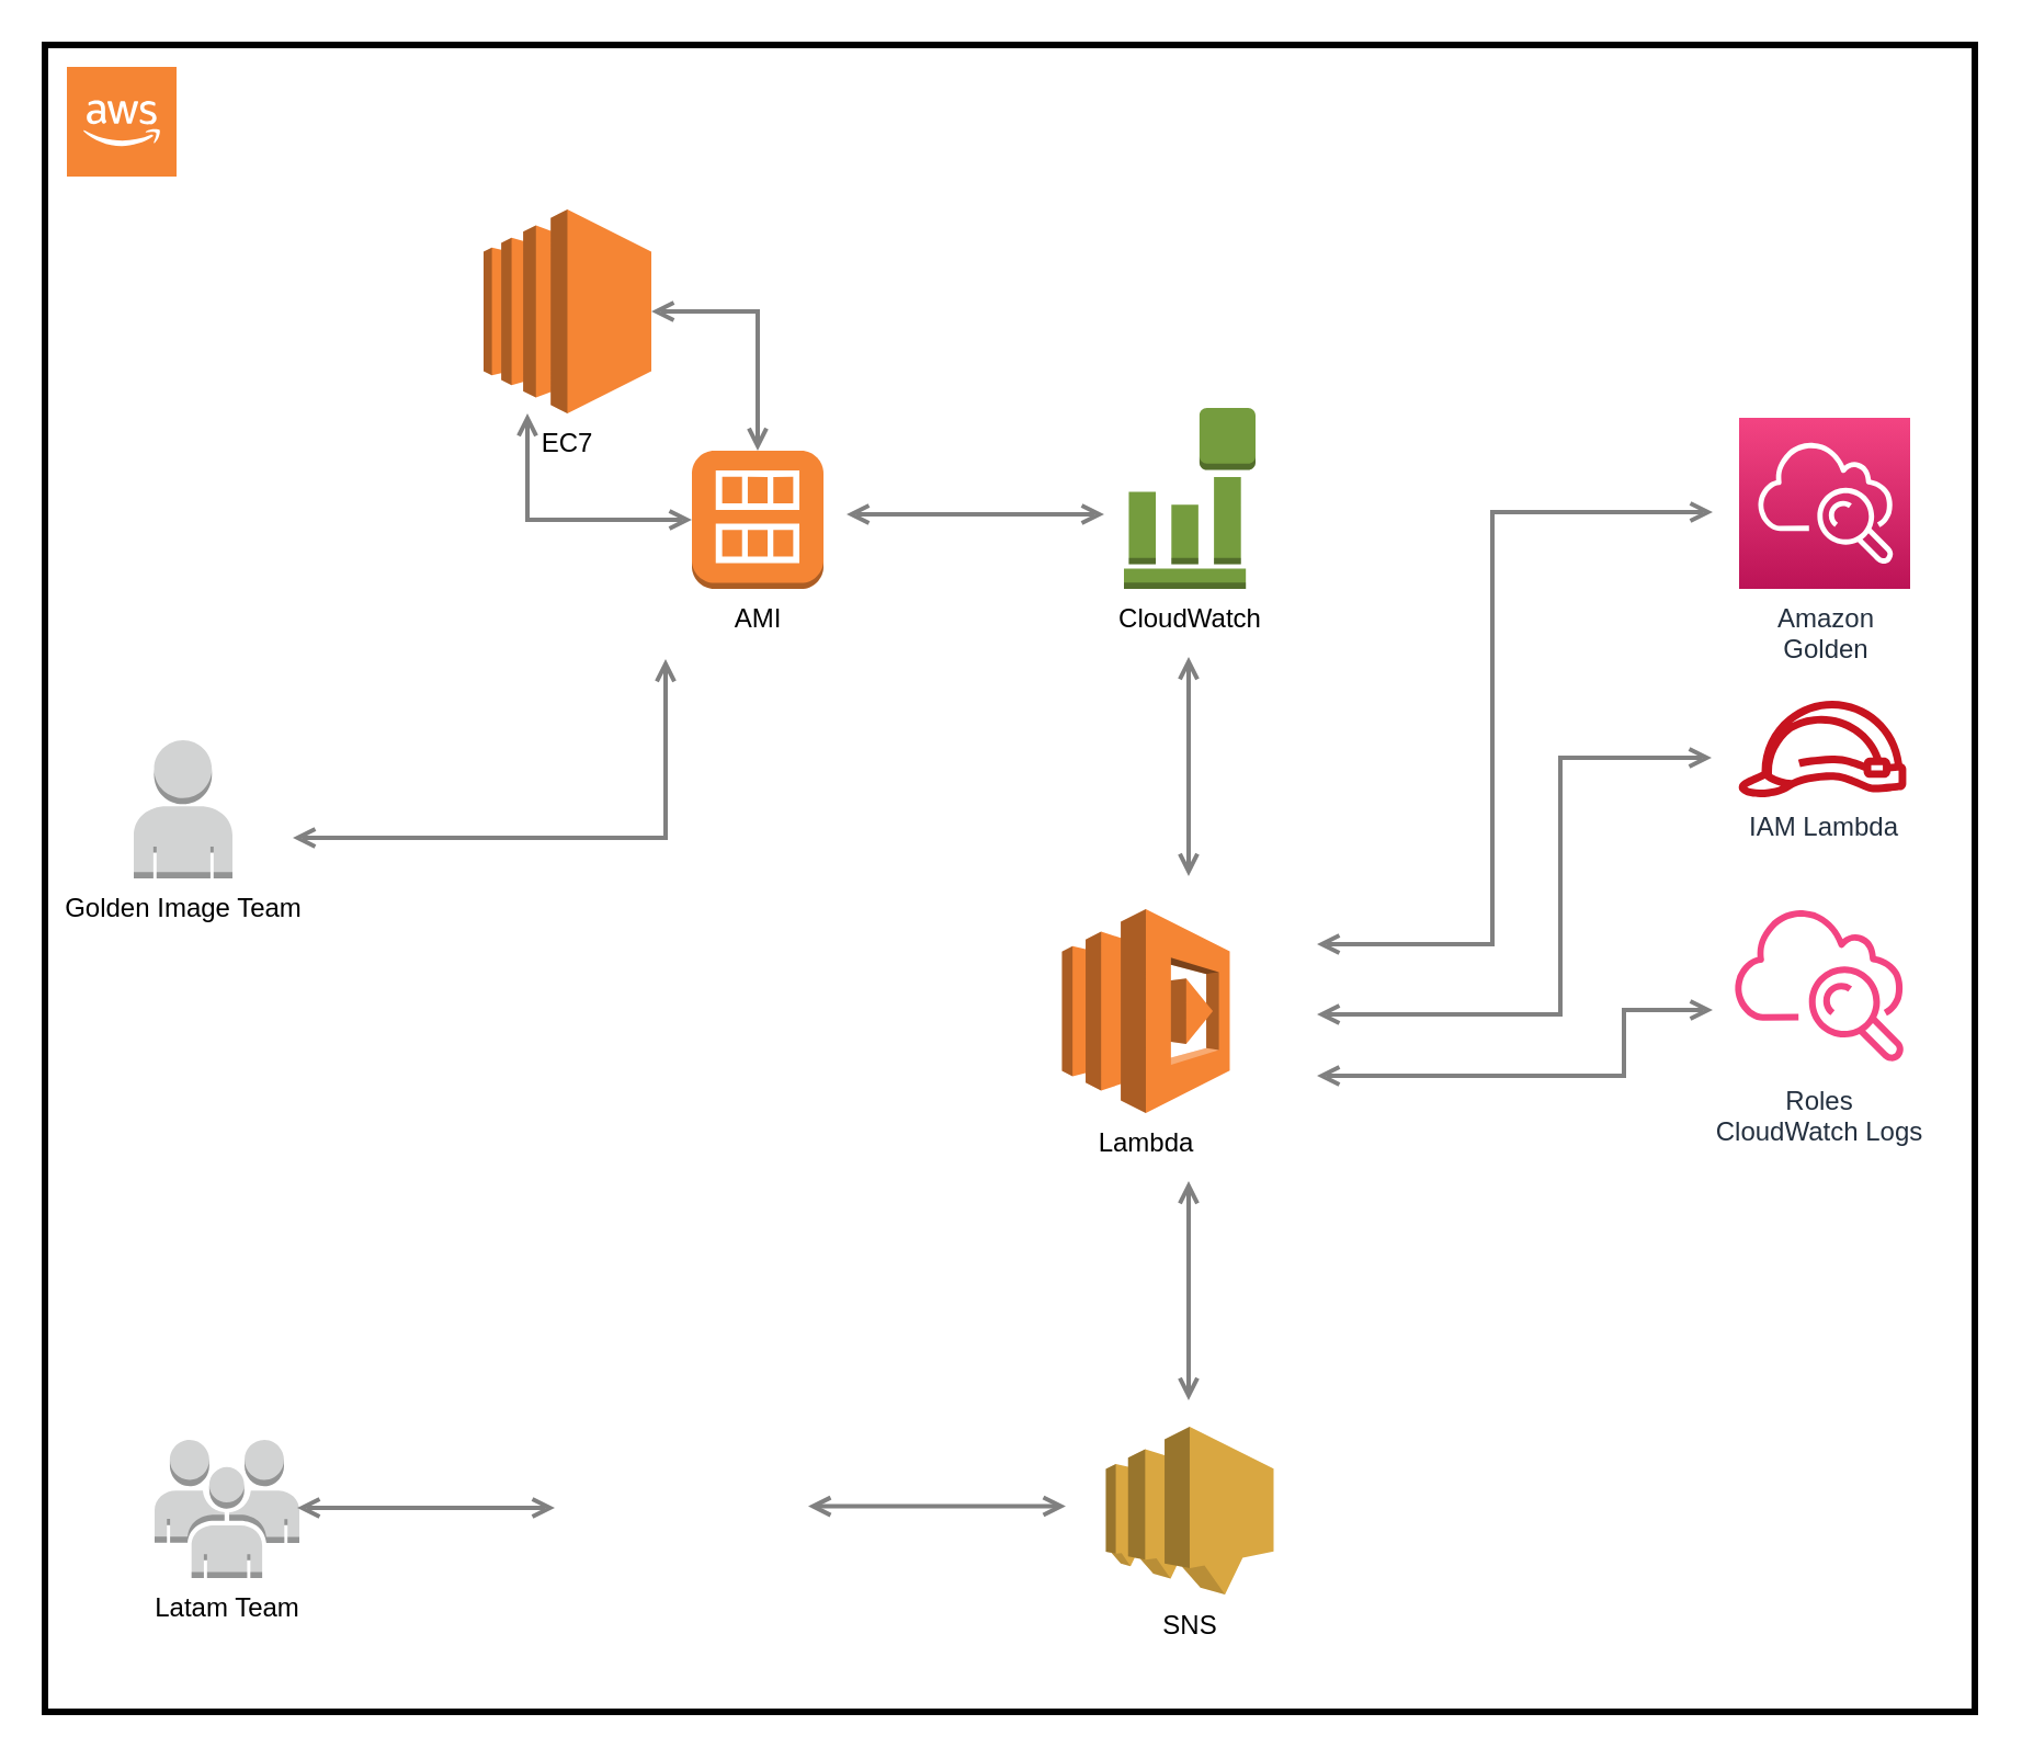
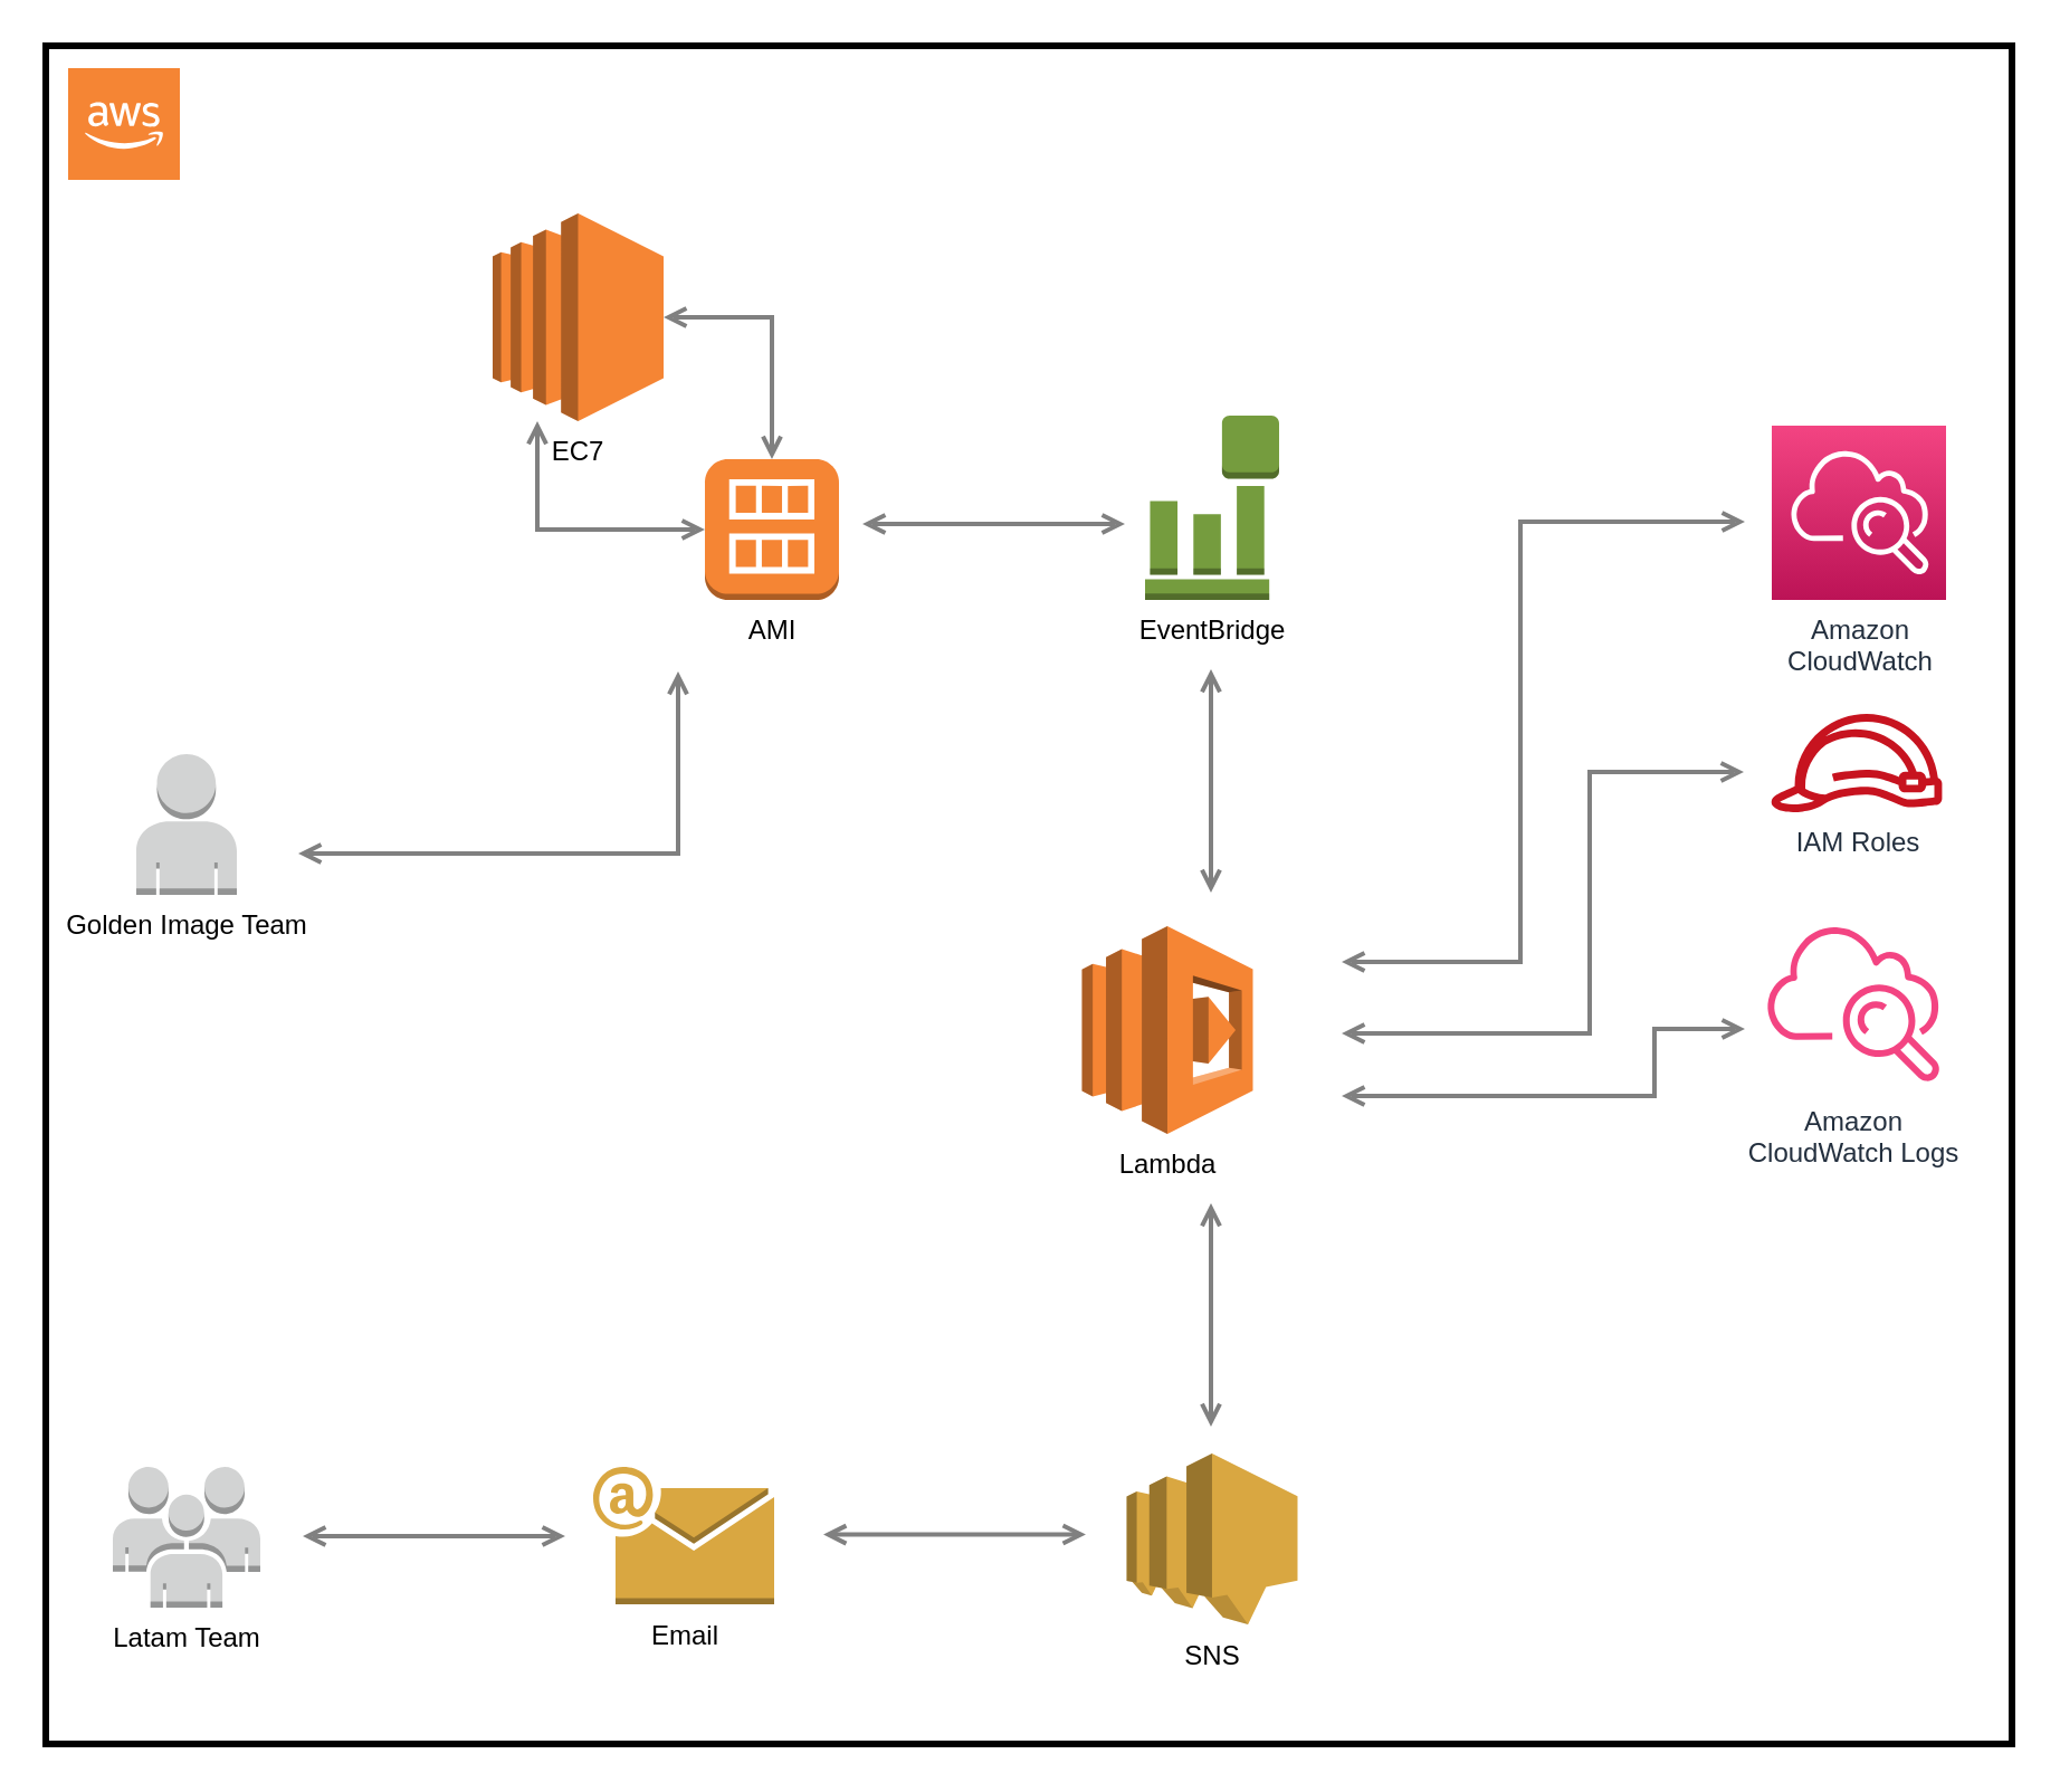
  <mxCell id="0" />
  <mxCell id="1" parent="0" />
  <mxCell id="2" value="" style="html=1;whiteSpace=wrap;fillColor=none;strokeWidth=3;" vertex="1" parent="1"><mxGeometry x="20" y="20" width="880" height="760" as="geometry" /></mxCell>
  <mxCell id="3" style="edgeStyle=orthogonalEdgeStyle;rounded=0;orthogonalLoop=1;jettySize=auto;html=1;startArrow=open;startFill=0;endArrow=open;endFill=0;strokeWidth=2;strokeColor=#808080;" parent="1" edge="1"><mxGeometry relative="1" as="geometry"><Array as="points"><mxPoint x="303" y="382" /></Array><mxPoint x="133" y="381.5" as="sourcePoint" /><mxPoint x="303" y="300" as="targetPoint" /></mxGeometry></mxCell>
  <mxCell id="4" style="edgeStyle=orthogonalEdgeStyle;rounded=0;orthogonalLoop=1;jettySize=auto;html=1;startArrow=open;startFill=0;endArrow=open;endFill=0;strokeWidth=2;strokeColor=#808080;" parent="1" source="12" target="19" edge="1"><mxGeometry relative="1" as="geometry"><mxPoint x="360" y="185" as="sourcePoint" /><mxPoint x="390" y="155" as="targetPoint" /><Array as="points"><mxPoint x="240" y="237" /></Array></mxGeometry></mxCell>
  <mxCell id="5" style="edgeStyle=orthogonalEdgeStyle;rounded=0;orthogonalLoop=1;jettySize=auto;html=1;startArrow=open;startFill=0;endArrow=open;endFill=0;strokeWidth=2;strokeColor=#808080;" parent="1" edge="1"><mxGeometry relative="1" as="geometry"><Array as="points"><mxPoint x="639" y="430" /><mxPoint x="680" y="430" /><mxPoint x="680" y="233" /></Array><mxPoint x="600" y="430" as="sourcePoint" /><mxPoint x="780.5" y="233" as="targetPoint" /></mxGeometry></mxCell>
  <mxCell id="6" style="edgeStyle=orthogonalEdgeStyle;rounded=0;orthogonalLoop=1;jettySize=auto;html=1;startArrow=open;startFill=0;endArrow=open;endFill=0;strokeWidth=2;strokeColor=#808080;" parent="1" edge="1"><mxGeometry relative="1" as="geometry"><Array as="points"><mxPoint x="649" y="462" /><mxPoint x="711" y="462" /><mxPoint x="711" y="345" /></Array><mxPoint x="600" y="462" as="sourcePoint" /><mxPoint x="780" y="345" as="targetPoint" /></mxGeometry></mxCell>
  <mxCell id="7" style="edgeStyle=orthogonalEdgeStyle;rounded=0;orthogonalLoop=1;jettySize=auto;html=1;startArrow=open;startFill=0;endArrow=open;endFill=0;strokeWidth=2;strokeColor=#808080;" parent="1" edge="1"><mxGeometry relative="1" as="geometry"><Array as="points"><mxPoint x="639" y="490" /><mxPoint x="740" y="490" /><mxPoint x="740" y="460" /></Array><mxPoint x="600" y="490" as="sourcePoint" /><mxPoint x="780.5" y="460" as="targetPoint" /></mxGeometry></mxCell>
  <mxCell id="8" style="edgeStyle=orthogonalEdgeStyle;rounded=0;orthogonalLoop=1;jettySize=auto;html=1;startArrow=open;startFill=0;endArrow=open;endFill=0;strokeWidth=2;strokeColor=#808080;exitX=1;exitY=0.5;exitDx=0;exitDy=0;exitPerimeter=0;entryX=0.5;entryY=0;entryDx=0;entryDy=0;entryPerimeter=0;" parent="1" source="19" target="12" edge="1"><mxGeometry relative="1" as="geometry"><mxPoint x="446.5" y="93" as="sourcePoint" /><mxPoint x="364.5" y="155" as="targetPoint" /><Array as="points"><mxPoint x="345" y="142" /></Array></mxGeometry></mxCell>
- <mxCell id="9" value="Amazon&lt;br&gt;Golden&lt;br&gt;" style="outlineConnect=0;fontColor=#232F3E;gradientColor=#F34482;gradientDirection=north;fillColor=#BC1356;strokeColor=#ffffff;dashed=0;verticalLabelPosition=bottom;verticalAlign=top;align=center;html=1;fontSize=12;fontStyle=0;aspect=fixed;shape=mxgraph.aws4.resourceIcon;resIcon=mxgraph.aws4.cloudwatch;labelBackgroundColor=#ffffff;" parent="1" vertex="1"><mxGeometry x="792.5" y="190" width="78" height="78" as="geometry" /></mxCell>
- <mxCell id="10" value="IAM Lambda" style="outlineConnect=0;fontColor=#232F3E;gradientColor=none;fillColor=#C7131F;strokeColor=none;dashed=0;verticalLabelPosition=bottom;verticalAlign=top;align=center;html=1;fontSize=12;fontStyle=0;aspect=fixed;pointerEvents=1;shape=mxgraph.aws4.role;labelBackgroundColor=#ffffff;" parent="1" vertex="1"><mxGeometry x="791.5" y="319" width="78" height="44" as="geometry" /></mxCell>
- <mxCell id="11" value="Roles&lt;br&gt;CloudWatch Logs&lt;br&gt;" style="outlineConnect=0;fontColor=#232F3E;gradientColor=none;gradientDirection=north;fillColor=#F34482;strokeColor=none;dashed=0;verticalLabelPosition=bottom;verticalAlign=top;align=center;html=1;fontSize=12;fontStyle=0;aspect=fixed;shape=mxgraph.aws4.cloudwatch;labelBackgroundColor=#ffffff;" parent="1" vertex="1"><mxGeometry x="789.5" y="410" width="78" height="78" as="geometry" /></mxCell>
+ <mxCell id="9" value="Amazon&lt;br&gt;CloudWatch&lt;br&gt;" style="outlineConnect=0;fontColor=#232F3E;gradientColor=#F34482;gradientDirection=north;fillColor=#BC1356;strokeColor=#ffffff;dashed=0;verticalLabelPosition=bottom;verticalAlign=top;align=center;html=1;fontSize=12;fontStyle=0;aspect=fixed;shape=mxgraph.aws4.resourceIcon;resIcon=mxgraph.aws4.cloudwatch;labelBackgroundColor=#ffffff;" parent="1" vertex="1"><mxGeometry x="792.5" y="190" width="78" height="78" as="geometry" /></mxCell>
+ <mxCell id="10" value="IAM Roles" style="outlineConnect=0;fontColor=#232F3E;gradientColor=none;fillColor=#C7131F;strokeColor=none;dashed=0;verticalLabelPosition=bottom;verticalAlign=top;align=center;html=1;fontSize=12;fontStyle=0;aspect=fixed;pointerEvents=1;shape=mxgraph.aws4.role;labelBackgroundColor=#ffffff;" parent="1" vertex="1"><mxGeometry x="791.5" y="319" width="78" height="44" as="geometry" /></mxCell>
+ <mxCell id="11" value="Amazon&lt;br&gt;CloudWatch Logs&lt;br&gt;" style="outlineConnect=0;fontColor=#232F3E;gradientColor=none;gradientDirection=north;fillColor=#F34482;strokeColor=none;dashed=0;verticalLabelPosition=bottom;verticalAlign=top;align=center;html=1;fontSize=12;fontStyle=0;aspect=fixed;shape=mxgraph.aws4.cloudwatch;labelBackgroundColor=#ffffff;" parent="1" vertex="1"><mxGeometry x="789.5" y="410" width="78" height="78" as="geometry" /></mxCell>
  <mxCell id="12" value="AMI" style="outlineConnect=0;dashed=0;verticalLabelPosition=bottom;verticalAlign=top;align=center;html=1;shape=mxgraph.aws3.ami;fillColor=#F58534;gradientColor=none;" parent="1" vertex="1"><mxGeometry x="315" y="205" width="60" height="63" as="geometry" /></mxCell>
  <mxCell id="13" value="Lambda" style="outlineConnect=0;dashed=0;verticalLabelPosition=bottom;verticalAlign=top;align=center;html=1;shape=mxgraph.aws3.lambda;fillColor=#F58534;gradientColor=none;" parent="1" vertex="1"><mxGeometry x="483.75" y="414" width="76.5" height="93" as="geometry" /></mxCell>
  <mxCell id="14" value="Golden Image Team" style="outlineConnect=0;dashed=0;verticalLabelPosition=bottom;verticalAlign=top;align=center;html=1;shape=mxgraph.aws3.user;fillColor=#D2D3D3;gradientColor=none;" parent="1" vertex="1"><mxGeometry x="60.5" y="337" width="45" height="63" as="geometry" /></mxCell>
- <mxCell id="15" value="Latam Team" style="outlineConnect=0;dashed=0;verticalLabelPosition=bottom;verticalAlign=top;align=center;html=1;shape=mxgraph.aws3.users;fillColor=#D2D3D3;gradientColor=none;" parent="1" vertex="1"><mxGeometry x="70" y="656" width="66" height="63" as="geometry" /></mxCell>
- <mxCell id="16" value="CloudWatch" style="outlineConnect=0;dashed=0;verticalLabelPosition=bottom;verticalAlign=top;align=center;html=1;shape=mxgraph.aws3.event_event_based;fillColor=#759C3E;gradientColor=none;" parent="1" vertex="1"><mxGeometry x="512" y="185.5" width="60" height="82.5" as="geometry" /></mxCell>
+ <mxCell id="15" value="Latam Team" style="outlineConnect=0;dashed=0;verticalLabelPosition=bottom;verticalAlign=top;align=center;html=1;shape=mxgraph.aws3.users;fillColor=#D2D3D3;gradientColor=none;" parent="1" vertex="1"><mxGeometry x="50" y="656" width="66" height="63" as="geometry" /></mxCell>
+ <mxCell id="16" value="EventBridge" style="outlineConnect=0;dashed=0;verticalLabelPosition=bottom;verticalAlign=top;align=center;html=1;shape=mxgraph.aws3.event_event_based;fillColor=#759C3E;gradientColor=none;" parent="1" vertex="1"><mxGeometry x="512" y="185.5" width="60" height="82.5" as="geometry" /></mxCell>
  <mxCell id="17" value="SNS" style="outlineConnect=0;dashed=0;verticalLabelPosition=bottom;verticalAlign=top;align=center;html=1;shape=mxgraph.aws3.sns;fillColor=#D9A741;gradientColor=none;" parent="1" vertex="1"><mxGeometry x="503.75" y="650" width="76.5" height="76.5" as="geometry" /></mxCell>
+ <mxCell id="18" value="Email" style="outlineConnect=0;dashed=0;verticalLabelPosition=bottom;verticalAlign=top;align=center;html=1;shape=mxgraph.aws3.email;fillColor=#D9A741;gradientColor=none;" parent="1" vertex="1"><mxGeometry x="265" y="656" width="81" height="61.5" as="geometry" /></mxCell>
  <mxCell id="19" value="EC7" style="outlineConnect=0;dashed=0;verticalLabelPosition=bottom;verticalAlign=top;align=center;html=1;shape=mxgraph.aws3.ec2;fillColor=#F58534;gradientColor=none;" vertex="1" parent="1"><mxGeometry x="220" y="95" width="76.5" height="93" as="geometry" /></mxCell>
  <mxCell id="20" style="edgeStyle=orthogonalEdgeStyle;rounded=0;orthogonalLoop=1;jettySize=auto;html=1;startArrow=open;startFill=0;endArrow=open;endFill=0;strokeWidth=2;strokeColor=#808080;" edge="1" parent="1"><mxGeometry relative="1" as="geometry"><Array as="points"><mxPoint x="541.5" y="591" /><mxPoint x="541.5" y="591" /></Array><mxPoint x="541.5" y="638" as="targetPoint" /><mxPoint x="541.5" y="538" as="sourcePoint" /></mxGeometry></mxCell>
  <mxCell id="21" style="edgeStyle=orthogonalEdgeStyle;rounded=0;orthogonalLoop=1;jettySize=auto;html=1;startArrow=open;startFill=0;endArrow=open;endFill=0;strokeWidth=2;strokeColor=#808080;" edge="1" parent="1"><mxGeometry relative="1" as="geometry"><mxPoint x="385.5" y="233.75" as="sourcePoint" /><mxPoint x="503" y="234" as="targetPoint" /><Array as="points"><mxPoint x="503" y="234" /><mxPoint x="503" y="234" /></Array></mxGeometry></mxCell>
  <mxCell id="22" value="" style="outlineConnect=0;dashed=0;verticalLabelPosition=bottom;verticalAlign=top;align=center;html=1;shape=mxgraph.aws3.cloud_2;fillColor=#F58534;gradientColor=none;" vertex="1" parent="1"><mxGeometry x="30" y="30" width="50" height="50" as="geometry" /></mxCell>
  <mxCell id="23" style="edgeStyle=orthogonalEdgeStyle;rounded=0;orthogonalLoop=1;jettySize=auto;html=1;startArrow=open;startFill=0;endArrow=open;endFill=0;strokeWidth=2;strokeColor=#808080;" edge="1" parent="1"><mxGeometry relative="1" as="geometry"><mxPoint x="135" y="686.75" as="sourcePoint" /><mxPoint x="252.5" y="687" as="targetPoint" /><Array as="points"><mxPoint x="252.5" y="687" /><mxPoint x="252.5" y="687" /></Array></mxGeometry></mxCell>
  <mxCell id="24" style="edgeStyle=orthogonalEdgeStyle;rounded=0;orthogonalLoop=1;jettySize=auto;html=1;startArrow=open;startFill=0;endArrow=open;endFill=0;strokeWidth=2;strokeColor=#808080;" edge="1" parent="1"><mxGeometry relative="1" as="geometry"><mxPoint x="368" y="686" as="sourcePoint" /><mxPoint x="485.5" y="686.25" as="targetPoint" /><Array as="points"><mxPoint x="485.5" y="686.25" /><mxPoint x="485.5" y="686.25" /></Array></mxGeometry></mxCell>
  <mxCell id="25" style="edgeStyle=orthogonalEdgeStyle;rounded=0;orthogonalLoop=1;jettySize=auto;html=1;startArrow=open;startFill=0;endArrow=open;endFill=0;strokeWidth=2;strokeColor=#808080;" edge="1" parent="1"><mxGeometry relative="1" as="geometry"><Array as="points"><mxPoint x="541.5" y="352" /><mxPoint x="541.5" y="352" /></Array><mxPoint x="541.5" y="399" as="targetPoint" /><mxPoint x="541.5" y="299" as="sourcePoint" /></mxGeometry></mxCell>
